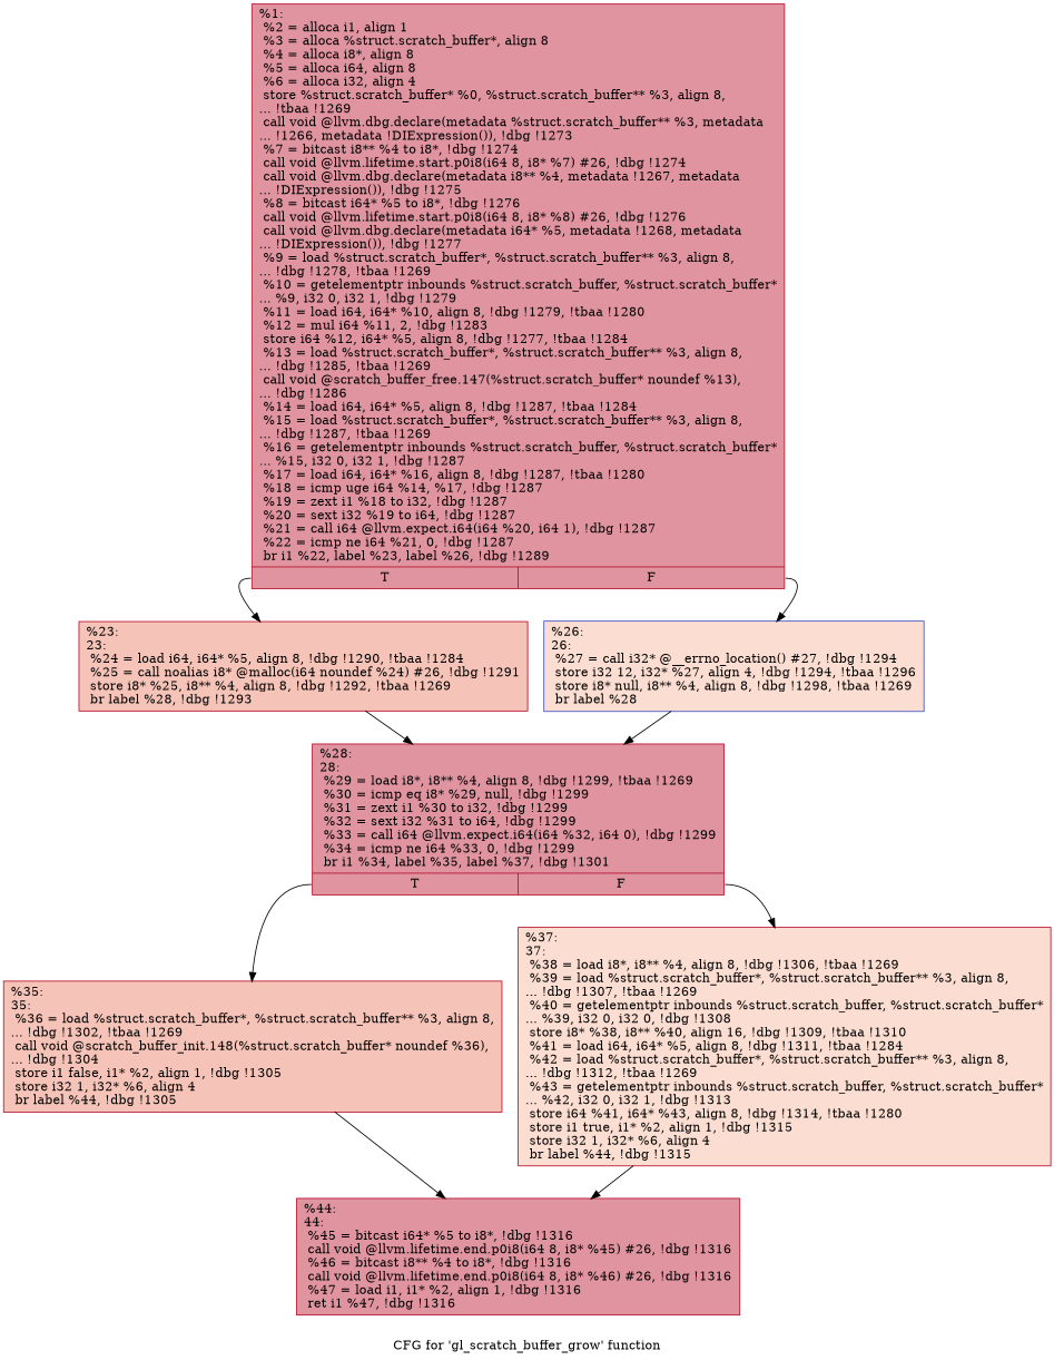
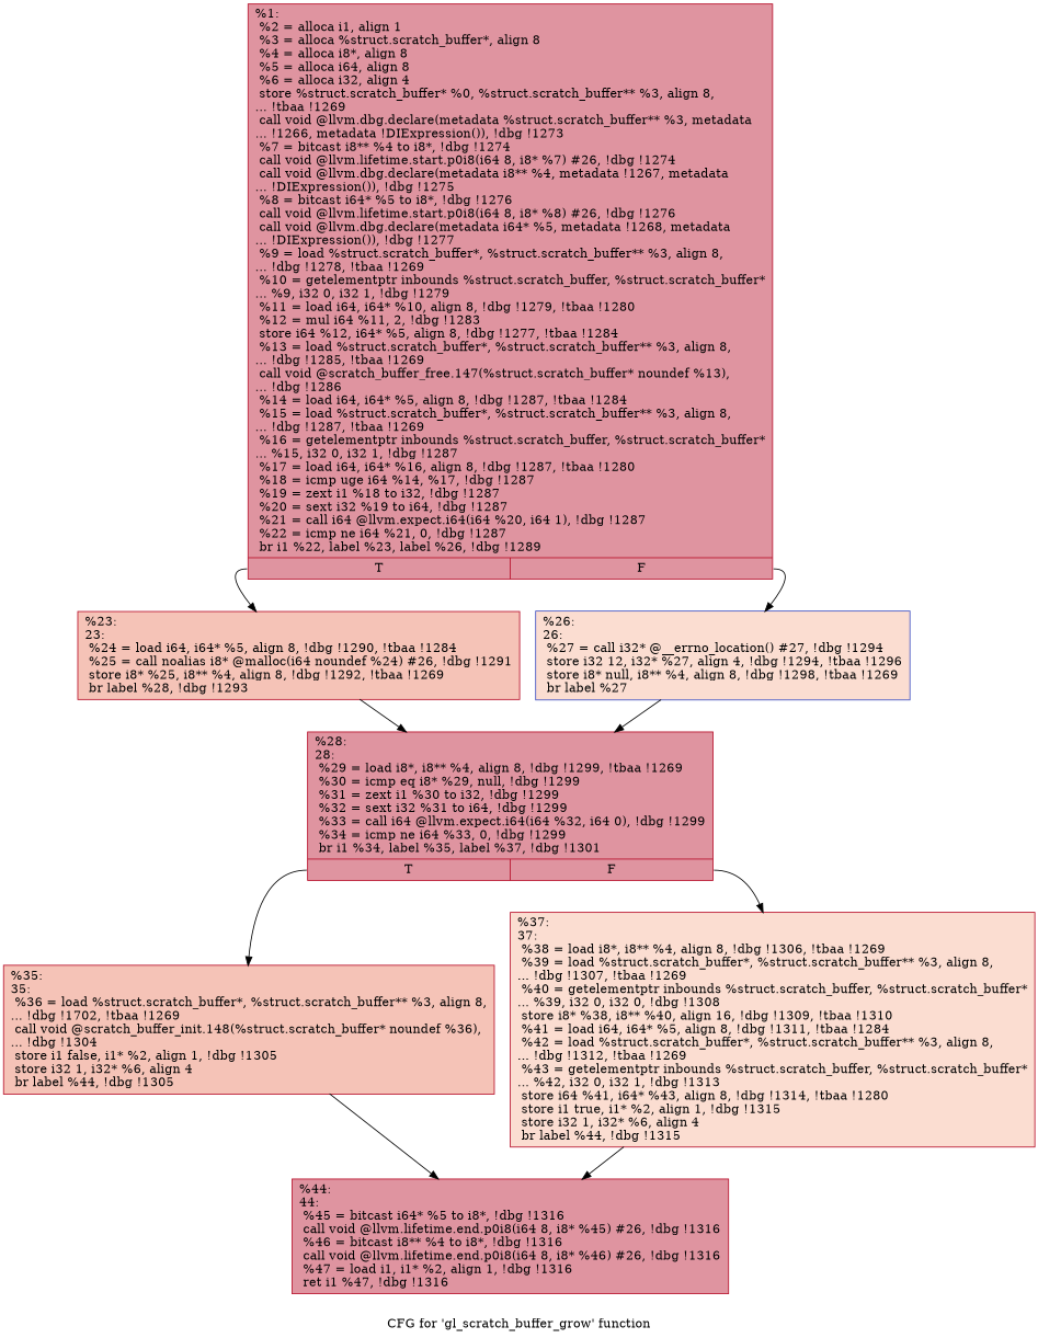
  digraph {
    label="CFG for 'gl_scratch_buffer_grow' function"
    node [color="#b70d28ff" fillcolor="#b70d2870" shape=record style=filled]
    n1 [label="{%1:\l  %2 = alloca i1, align 1\l  %3 = alloca %struct.scratch_buffer*, align 8\l  %4 = alloca i8*, align 8\l  %5 = alloca i64, align 8\l  %6 = alloca i32, align 4\l  store %struct.scratch_buffer* %0, %struct.scratch_buffer** %3, align 8,\l... !tbaa !1269\l  call void @llvm.dbg.declare(metadata %struct.scratch_buffer** %3, metadata\l... !1266, metadata !DIExpression()), !dbg !1273\l  %7 = bitcast i8** %4 to i8*, !dbg !1274\l  call void @llvm.lifetime.start.p0i8(i64 8, i8* %7) #26, !dbg !1274\l  call void @llvm.dbg.declare(metadata i8** %4, metadata !1267, metadata\l... !DIExpression()), !dbg !1275\l  %8 = bitcast i64* %5 to i8*, !dbg !1276\l  call void @llvm.lifetime.start.p0i8(i64 8, i8* %8) #26, !dbg !1276\l  call void @llvm.dbg.declare(metadata i64* %5, metadata !1268, metadata\l... !DIExpression()), !dbg !1277\l  %9 = load %struct.scratch_buffer*, %struct.scratch_buffer** %3, align 8,\l... !dbg !1278, !tbaa !1269\l  %10 = getelementptr inbounds %struct.scratch_buffer, %struct.scratch_buffer*\l... %9, i32 0, i32 1, !dbg !1279\l  %11 = load i64, i64* %10, align 8, !dbg !1279, !tbaa !1280\l  %12 = mul i64 %11, 2, !dbg !1283\l  store i64 %12, i64* %5, align 8, !dbg !1277, !tbaa !1284\l  %13 = load %struct.scratch_buffer*, %struct.scratch_buffer** %3, align 8,\l... !dbg !1285, !tbaa !1269\l  call void @scratch_buffer_free.147(%struct.scratch_buffer* noundef %13),\l... !dbg !1286\l  %14 = load i64, i64* %5, align 8, !dbg !1287, !tbaa !1284\l  %15 = load %struct.scratch_buffer*, %struct.scratch_buffer** %3, align 8,\l... !dbg !1287, !tbaa !1269\l  %16 = getelementptr inbounds %struct.scratch_buffer, %struct.scratch_buffer*\l... %15, i32 0, i32 1, !dbg !1287\l  %17 = load i64, i64* %16, align 8, !dbg !1287, !tbaa !1280\l  %18 = icmp uge i64 %14, %17, !dbg !1287\l  %19 = zext i1 %18 to i32, !dbg !1287\l  %20 = sext i32 %19 to i64, !dbg !1287\l  %21 = call i64 @llvm.expect.i64(i64 %20, i64 1), !dbg !1287\l  %22 = icmp ne i64 %21, 0, !dbg !1287\l  br i1 %22, label %23, label %26, !dbg !1289\l|{<s0>T|<s1>F}}"]
    n2 [fillcolor="#e8765c70" label="{%23:\l23:                                               \l  %24 = load i64, i64* %5, align 8, !dbg !1290, !tbaa !1284\l  %25 = call noalias i8* @malloc(i64 noundef %24) #26, !dbg !1291\l  store i8* %25, i8** %4, align 8, !dbg !1292, !tbaa !1269\l  br label %28, !dbg !1293\l}"]
-   n3 [color="#3d50c3ff" fillcolor="#f7b39670" label="{%26:\l26:                                               \l  %27 = call i32* @__errno_location() #27, !dbg !1294\l  store i32 12, i32* %27, align 4, !dbg !1294, !tbaa !1296\l  store i8* null, i8** %4, align 8, !dbg !1298, !tbaa !1269\l  br label %28\l}"]
+   n3 [color="#3d50c3ff" fillcolor="#f7b39670" label="{%26:\l26:                                               \l  %27 = call i32* @__errno_location() #27, !dbg !1294\l  store i32 12, i32* %27, align 4, !dbg !1294, !tbaa !1296\l  store i8* null, i8** %4, align 8, !dbg !1298, !tbaa !1269\l  br label %27\l}"]
    n4 [label="{%28:\l28:                                               \l  %29 = load i8*, i8** %4, align 8, !dbg !1299, !tbaa !1269\l  %30 = icmp eq i8* %29, null, !dbg !1299\l  %31 = zext i1 %30 to i32, !dbg !1299\l  %32 = sext i32 %31 to i64, !dbg !1299\l  %33 = call i64 @llvm.expect.i64(i64 %32, i64 0), !dbg !1299\l  %34 = icmp ne i64 %33, 0, !dbg !1299\l  br i1 %34, label %35, label %37, !dbg !1301\l|{<s0>T|<s1>F}}"]
-   n5 [fillcolor="#e8765c70" label="{%35:\l35:                                               \l  %36 = load %struct.scratch_buffer*, %struct.scratch_buffer** %3, align 8,\l... !dbg !1302, !tbaa !1269\l  call void @scratch_buffer_init.148(%struct.scratch_buffer* noundef %36),\l... !dbg !1304\l  store i1 false, i1* %2, align 1, !dbg !1305\l  store i32 1, i32* %6, align 4\l  br label %44, !dbg !1305\l}"]
+   n5 [fillcolor="#e8765c70" label="{%35:\l35:                                               \l  %36 = load %struct.scratch_buffer*, %struct.scratch_buffer** %3, align 8,\l... !dbg !1702, !tbaa !1269\l  call void @scratch_buffer_init.148(%struct.scratch_buffer* noundef %36),\l... !dbg !1304\l  store i1 false, i1* %2, align 1, !dbg !1305\l  store i32 1, i32* %6, align 4\l  br label %44, !dbg !1305\l}"]
    n6 [fillcolor="#f7b39670" label="{%37:\l37:                                               \l  %38 = load i8*, i8** %4, align 8, !dbg !1306, !tbaa !1269\l  %39 = load %struct.scratch_buffer*, %struct.scratch_buffer** %3, align 8,\l... !dbg !1307, !tbaa !1269\l  %40 = getelementptr inbounds %struct.scratch_buffer, %struct.scratch_buffer*\l... %39, i32 0, i32 0, !dbg !1308\l  store i8* %38, i8** %40, align 16, !dbg !1309, !tbaa !1310\l  %41 = load i64, i64* %5, align 8, !dbg !1311, !tbaa !1284\l  %42 = load %struct.scratch_buffer*, %struct.scratch_buffer** %3, align 8,\l... !dbg !1312, !tbaa !1269\l  %43 = getelementptr inbounds %struct.scratch_buffer, %struct.scratch_buffer*\l... %42, i32 0, i32 1, !dbg !1313\l  store i64 %41, i64* %43, align 8, !dbg !1314, !tbaa !1280\l  store i1 true, i1* %2, align 1, !dbg !1315\l  store i32 1, i32* %6, align 4\l  br label %44, !dbg !1315\l}"]
    n7 [label="{%44:\l44:                                               \l  %45 = bitcast i64* %5 to i8*, !dbg !1316\l  call void @llvm.lifetime.end.p0i8(i64 8, i8* %45) #26, !dbg !1316\l  %46 = bitcast i8** %4 to i8*, !dbg !1316\l  call void @llvm.lifetime.end.p0i8(i64 8, i8* %46) #26, !dbg !1316\l  %47 = load i1, i1* %2, align 1, !dbg !1316\l  ret i1 %47, !dbg !1316\l}"]
    n1 -> n2 [tailport=s0]
    n1 -> n3 [tailport=s1]
    n2 -> n4
    n3 -> n4
    n4 -> n5 [tailport=s0]
    n4 -> n6 [tailport=s1]
    n5 -> n7
    n6 -> n7
  }
